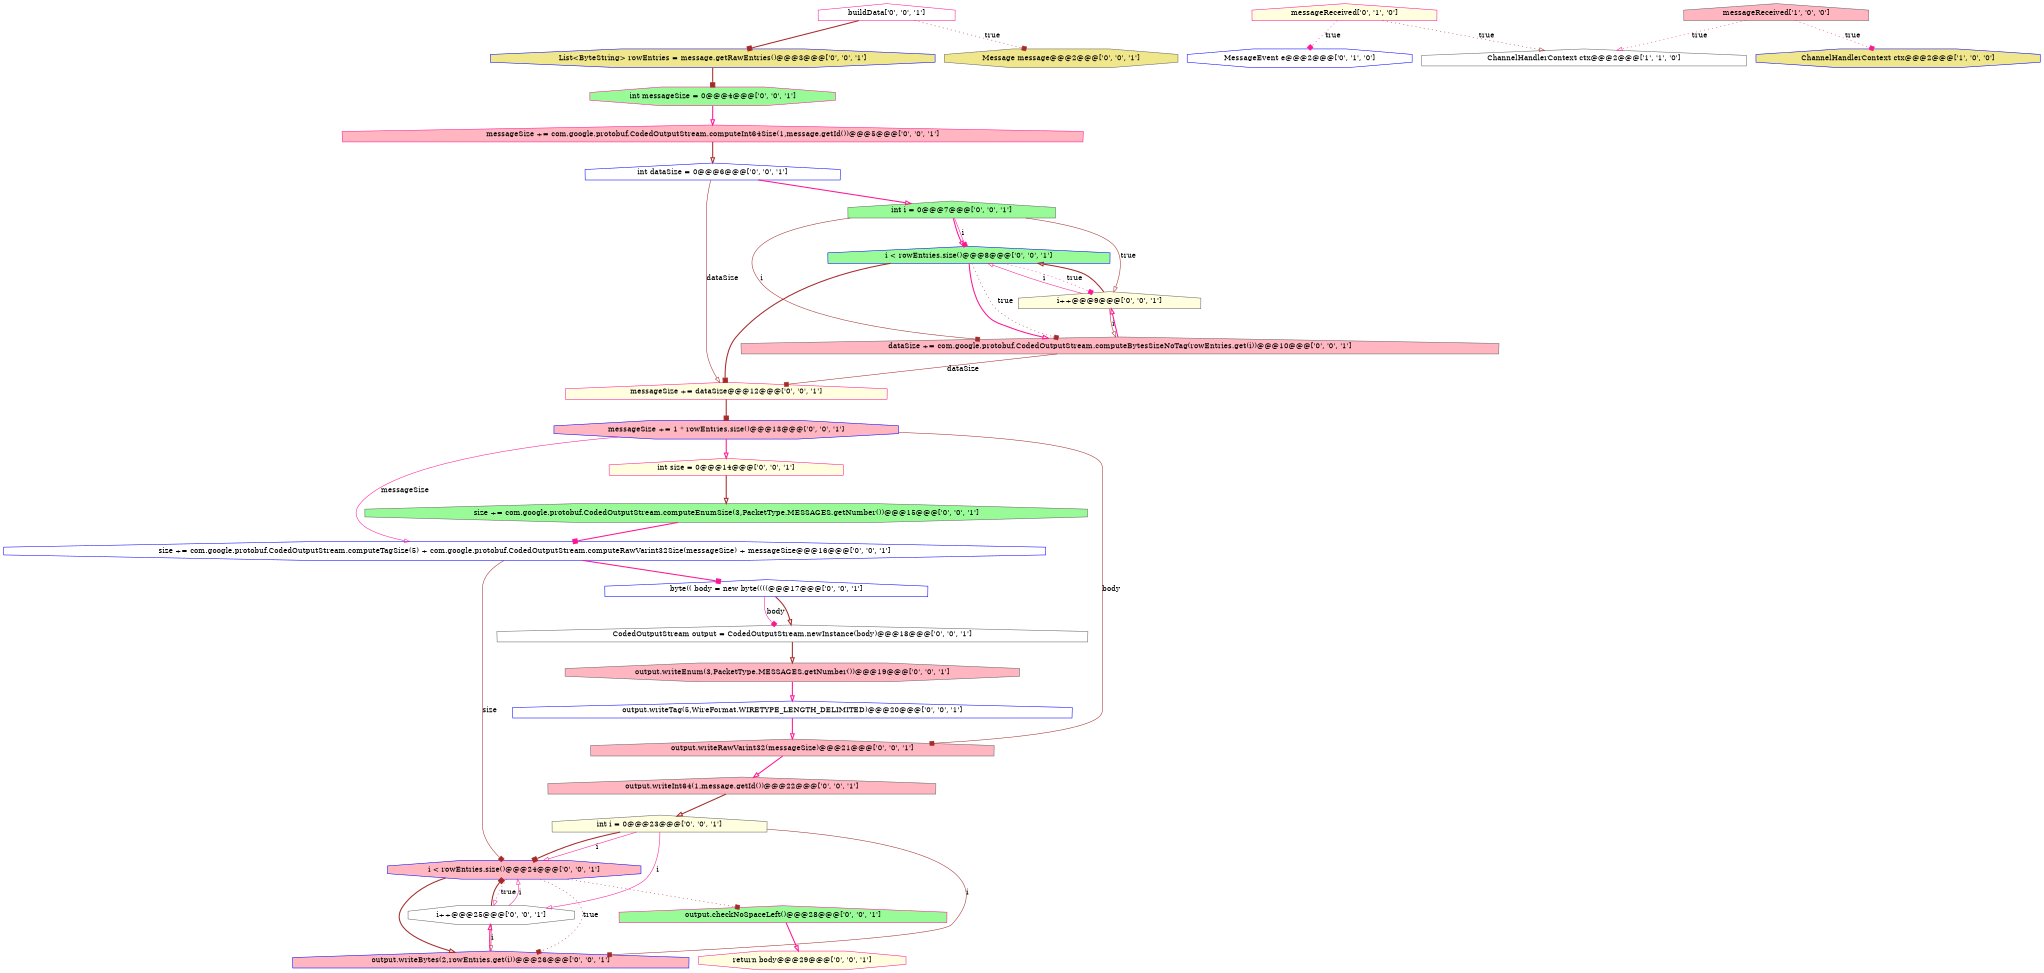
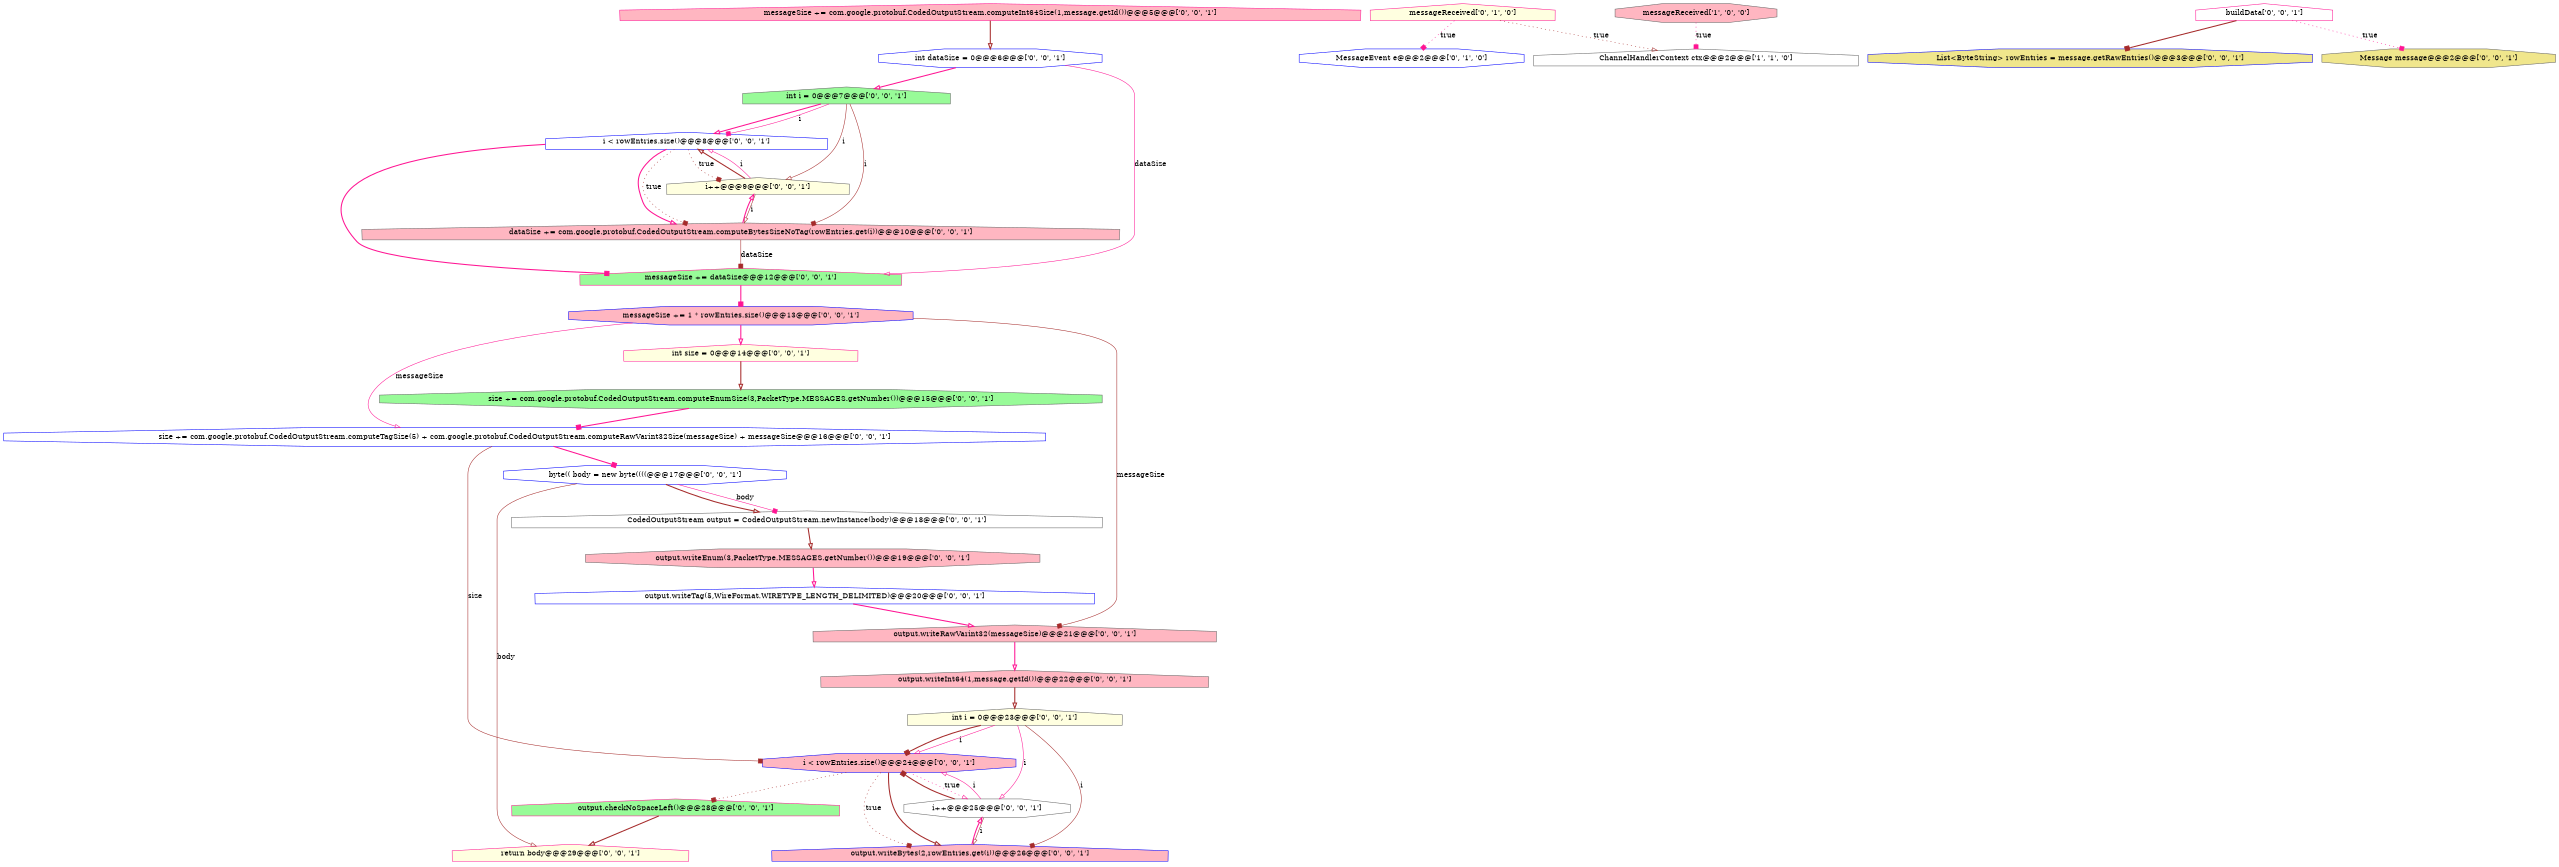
  digraph {
    node [color=gray40 fillcolor=lightpink shape=house style=filled]
    edge [arrowhead=onormal color=brown style=bold]
-   n1 [color=deeppink fillcolor=palegreen label="int messageSize = 0@@@4@@@['0', '0', '1']" shape=octagon]
    n2 [color=deeppink label="messageSize += com.google.protobuf.CodedOutputStream.computeInt64Size(1,message.getId())@@@5@@@['0', '0', '1']"]
-   n3 [color=blue fillcolor=white label="int dataSize = 0@@@6@@@['0', '0', '1']"]
+   n3 [color=blue fillcolor=white label="int dataSize = 0@@@6@@@['0', '0', '1']" shape=octagon]
    n4 [color=blue fillcolor=white label="MessageEvent e@@@2@@@['0', '1', '0']" shape=octagon]
    n5 [fillcolor=palegreen label="int i = 0@@@7@@@['0', '0', '1']"]
-   n6 [color=blue fillcolor=palegreen label="i < rowEntries.size()@@@8@@@['0', '0', '1']"]
+   n6 [color=blue fillcolor=white label="i < rowEntries.size()@@@8@@@['0', '0', '1']"]
    n7 [fillcolor=lightyellow label="i++@@@9@@@['0', '0', '1']"]
    n8 [label="dataSize += com.google.protobuf.CodedOutputStream.computeBytesSizeNoTag(rowEntries.get(i))@@@10@@@['0', '0', '1']"]
-   n9 [color=deeppink fillcolor=lightyellow label="messageSize += dataSize@@@12@@@['0', '0', '1']"]
+   n9 [color=deeppink fillcolor=palegreen label="messageSize += dataSize@@@12@@@['0', '0', '1']"]
    n10 [color=blue label="messageSize += 1 * rowEntries.size()@@@13@@@['0', '0', '1']" shape=octagon]
    n11 [label="output.writeEnum(3,PacketType.MESSAGES.getNumber())@@@19@@@['0', '0', '1']" shape=octagon]
    n12 [color=blue fillcolor=white label="output.writeTag(5,WireFormat.WIRETYPE_LENGTH_DELIMITED)@@@20@@@['0', '0', '1']"]
    n13 [label="output.writeRawVarint32(messageSize)@@@21@@@['0', '0', '1']"]
    n14 [color=deeppink fillcolor=white label="buildData['0', '0', '1']"]
    n15 [color=blue fillcolor=khaki label="List<ByteString> rowEntries = message.getRawEntries()@@@3@@@['0', '0', '1']" shape=octagon]
    n16 [fillcolor=khaki label="Message message@@@2@@@['0', '0', '1']" shape=octagon]
    n17 [color=blue fillcolor=white label="size += com.google.protobuf.CodedOutputStream.computeTagSize(5) + com.google.protobuf.CodedOutputStream.computeRawVarint32Size(messageSize) + messageSize@@@16@@@['0', '0', '1']" shape=octagon]
-   n18 [color=blue fillcolor=white label="byte(( body = new byte((((@@@17@@@['0', '0', '1']"]
+   n18 [color=blue fillcolor=white label="byte(( body = new byte((((@@@17@@@['0', '0', '1']" shape=octagon]
    n19 [color=blue label="i < rowEntries.size()@@@24@@@['0', '0', '1']" shape=octagon]
-   n20 [color=deeppink fillcolor=lightyellow label="return body@@@29@@@['0', '0', '1']" shape=octagon]
+   n20 [color=deeppink fillcolor=lightyellow label="return body@@@29@@@['0', '0', '1']"]
    n21 [fillcolor=white label="CodedOutputStream output = CodedOutputStream.newInstance(body)@@@18@@@['0', '0', '1']"]
    n22 [fillcolor=white label="i++@@@25@@@['0', '0', '1']" shape=octagon]
    n23 [color=blue label="output.writeBytes(2,rowEntries.get(i))@@@26@@@['0', '0', '1']"]
    n24 [color=deeppink fillcolor=palegreen label="output.checkNoSpaceLeft()@@@28@@@['0', '0', '1']"]
    n25 [fillcolor=lightyellow label="int i = 0@@@23@@@['0', '0', '1']"]
    n26 [label="output.writeInt64(1,message.getId())@@@22@@@['0', '0', '1']"]
    n27 [color=deeppink fillcolor=lightyellow label="int size = 0@@@14@@@['0', '0', '1']"]
    n28 [fillcolor=palegreen label="size += com.google.protobuf.CodedOutputStream.computeEnumSize(3,PacketType.MESSAGES.getNumber())@@@15@@@['0', '0', '1']" shape=octagon]
-   n29 [color=blue fillcolor=khaki label="ChannelHandlerContext ctx@@@2@@@['1', '0', '0']" shape=octagon]
-   n30 [label="messageReceived['1', '0', '0']"]
+   n30 [label="messageReceived['1', '0', '0']" shape=octagon]
    n31 [fillcolor=white label="ChannelHandlerContext ctx@@@2@@@['1', '1', '0']"]
    n32 [color=deeppink fillcolor=lightyellow label="messageReceived['0', '1', '0']"]
-   n1 -> n2 [color=deeppink]
    n2 -> n3
    n3 -> n5 [color=deeppink]
-   n3 -> n9 [label=dataSize style=solid]
+   n3 -> n9 [color=deeppink label=dataSize style=solid]
    n5 -> n6 [color=deeppink]
    n5 -> n6 [arrowhead=box color=deeppink label=i style=solid]
-   n5 -> n7 [label=true style=solid]
+   n5 -> n7 [label=i style=solid]
    n5 -> n8 [arrowhead=box label=i style=solid]
-   n6 -> n7 [arrowhead=box color=deeppink label=true style=dotted]
+   n6 -> n7 [arrowhead=box label=true style=dotted]
    n6 -> n8 [arrowhead=box label=true style=dotted]
    n6 -> n8 [color=deeppink]
-   n6 -> n9 [arrowhead=box]
+   n6 -> n9 [arrowhead=box color=deeppink]
    n7 -> n6
    n7 -> n6 [color=deeppink label=i style=solid]
    n7 -> n8 [label=i style=solid]
    n8 -> n7 [color=deeppink]
    n8 -> n9 [arrowhead=box label=dataSize style=solid]
-   n9 -> n10 [arrowhead=box]
-   n10 -> n13 [arrowhead=box label=body style=solid]
+   n9 -> n10 [arrowhead=box color=deeppink]
+   n10 -> n13 [arrowhead=box label=messageSize style=solid]
    n10 -> n17 [color=deeppink label=messageSize style=solid]
    n10 -> n27 [color=deeppink]
    n11 -> n12 [color=deeppink]
    n12 -> n13 [color=deeppink]
    n13 -> n26 [color=deeppink]
    n14 -> n15 [arrowhead=box]
-   n14 -> n16 [arrowhead=box label=true style=dotted]
-   n15 -> n1 [arrowhead=box]
+   n14 -> n16 [arrowhead=box color=deeppink label=true style=dotted]
    n17 -> n18 [arrowhead=box color=deeppink]
    n17 -> n19 [arrowhead=box label=size style=solid]
+   n18 -> n20 [label=body style=solid]
    n18 -> n21 [arrowhead=box color=deeppink label=body style=solid]
    n18 -> n21
    n19 -> n22 [color=deeppink label=true style=dotted]
    n19 -> n23 [arrowhead=box label=true style=dotted]
    n19 -> n23
    n19 -> n24 [arrowhead=box style=dotted]
    n21 -> n11
    n22 -> n19 [color=deeppink label=i style=solid]
    n22 -> n19 [arrowhead=box]
    n22 -> n23 [label=i style=solid]
    n23 -> n22 [color=deeppink]
-   n24 -> n20 [color=deeppink]
+   n24 -> n20
    n25 -> n19 [color=deeppink label=i style=solid]
    n25 -> n19 [arrowhead=box]
    n25 -> n22 [color=deeppink label=i style=solid]
    n25 -> n23 [arrowhead=box label=i style=solid]
    n26 -> n25
    n27 -> n28
    n28 -> n17 [arrowhead=box color=deeppink]
-   n30 -> n29 [arrowhead=box color=deeppink label=true style=dotted]
-   n30 -> n31 [color=deeppink label=true style=dotted]
+   n30 -> n31 [arrowhead=box color=deeppink label=true style=dotted]
    n32 -> n4 [arrowhead=box color=deeppink label=true style=dotted]
    n32 -> n31 [label=true style=dotted]
  }
